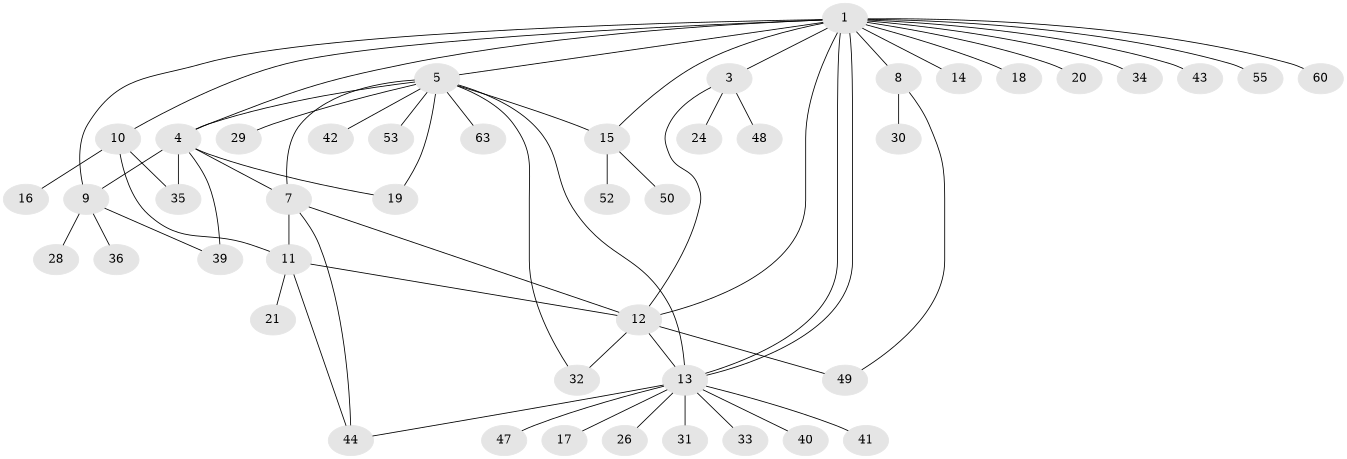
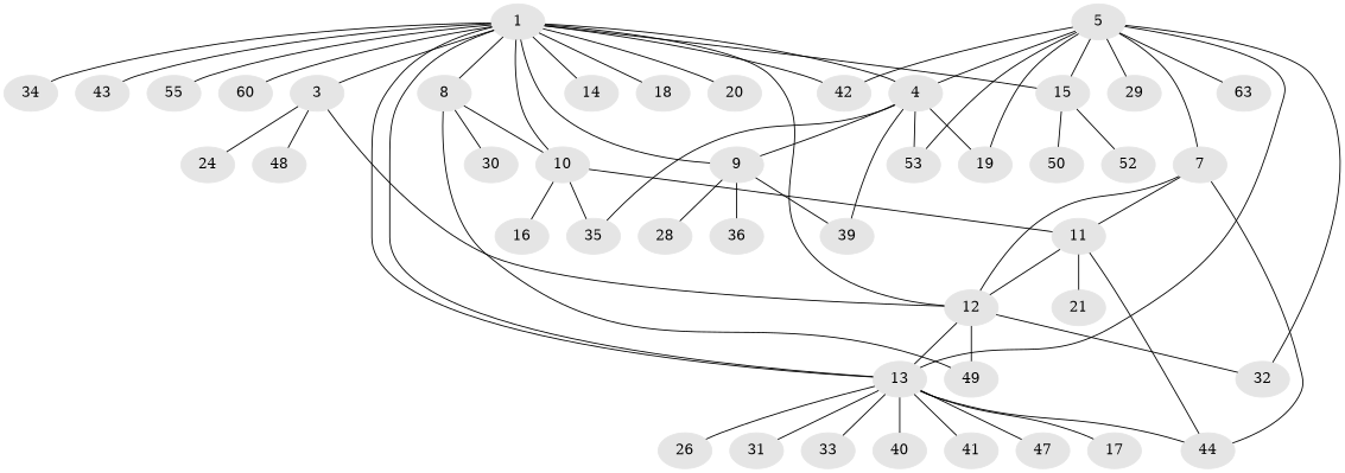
  graph {
    node [color=gray90 style=filled]
    1 [super="+2"]
    3 [super="+57"]
    4 [super="+6"]
    5 [super="+25"]
    8 [super="+37"]
    9 [super="+59"]
    10 [super="+51"]
    12 [super="+27"]
    13 [super="+22"]
    14
    15 [super="+61"]
    18
    20
    34
    43
    55
    60
    24
    48
    7 [super="+23"]
    19
    35
    39
    29
    32 [super="+38"]
    42
    53 [super="+54"]
    63
    30
    49
    28
    36
    11 [super="+46"]
    16
    44 [super="+45"]
    17
    26
    31
    33 [super="+58"]
    40
    41
    47
    50
    52
    21
    1 -- 3
    1 -- 4 [weight=2]
-   1 -- 5
+   1 -- 42
    1 -- 8
    1 -- 9
    1 -- 10
    1 -- 12
    1 -- 13
    1 -- 13
    1 -- 14
    1 -- 15
    1 -- 18
    1 -- 20
    1 -- 34
    1 -- 43
    1 -- 55
    1 -- 60
    3 -- 12
    3 -- 24
    3 -- 48
    4 -- 9 [weight=2]
-   4 -- 7
+   4 -- 53
    4 -- 19
    4 -- 35
    4 -- 39
    5 -- 4
    5 -- 13
    5 -- 15
    5 -- 7
    5 -- 19
    5 -- 29
    5 -- 32
    5 -- 42
    5 -- 53
    5 -- 63
+   8 -- 10
    8 -- 30
    8 -- 49
    9 -- 39
    9 -- 28
    9 -- 36
    10 -- 35
    10 -- 11
    10 -- 16
    12 -- 13
    12 -- 32
    12 -- 49
    13 -- 44
    13 -- 17
    13 -- 26
    13 -- 31
    13 -- 33
    13 -- 40
    13 -- 41
    13 -- 47
    15 -- 50
    15 -- 52
    7 -- 12
    7 -- 11
    7 -- 44
    11 -- 12
    11 -- 44
    11 -- 21
  }
